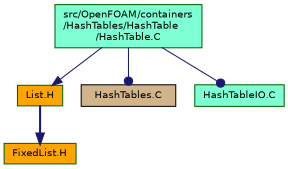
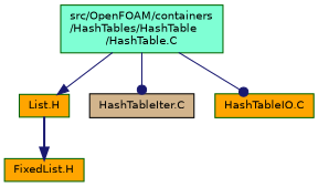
  digraph {
    node [color=darkgreen fillcolor=aquamarine fontname=Helvetica fontsize=10 shape=record style=filled]
    edge [arrowhead=normal color=midnightblue fontname=Helvetica fontsize=10 labelfontname=Helvetica labelfontsize=10 style=solid]
    n1 [fontcolor=black height=0.2 label="src/OpenFOAM/containers\l/HashTables/HashTable\l/HashTable.C" width=0.4]
    n2 [fillcolor=orange height=0.2 label="List.H" width=0.4]
-   n3 [color=black fillcolor=tan height=0.2 label="HashTables.C" width=0.4]
-   n4 [height=0.2 label="HashTableIO.C" width=0.4]
+   n3 [color=black fillcolor=tan height=0.2 label="HashTableIter.C" width=0.4]
+   n4 [fillcolor=orange height=0.2 label="HashTableIO.C" width=0.4]
    n5 [fillcolor=orange height=0.2 label="FixedList.H" width=0.4]
    n1 -> n2
    n1 -> n3 [arrowhead=dot]
    n1 -> n4 [arrowhead=dot]
    n2 -> n5 [style=bold]
  }
